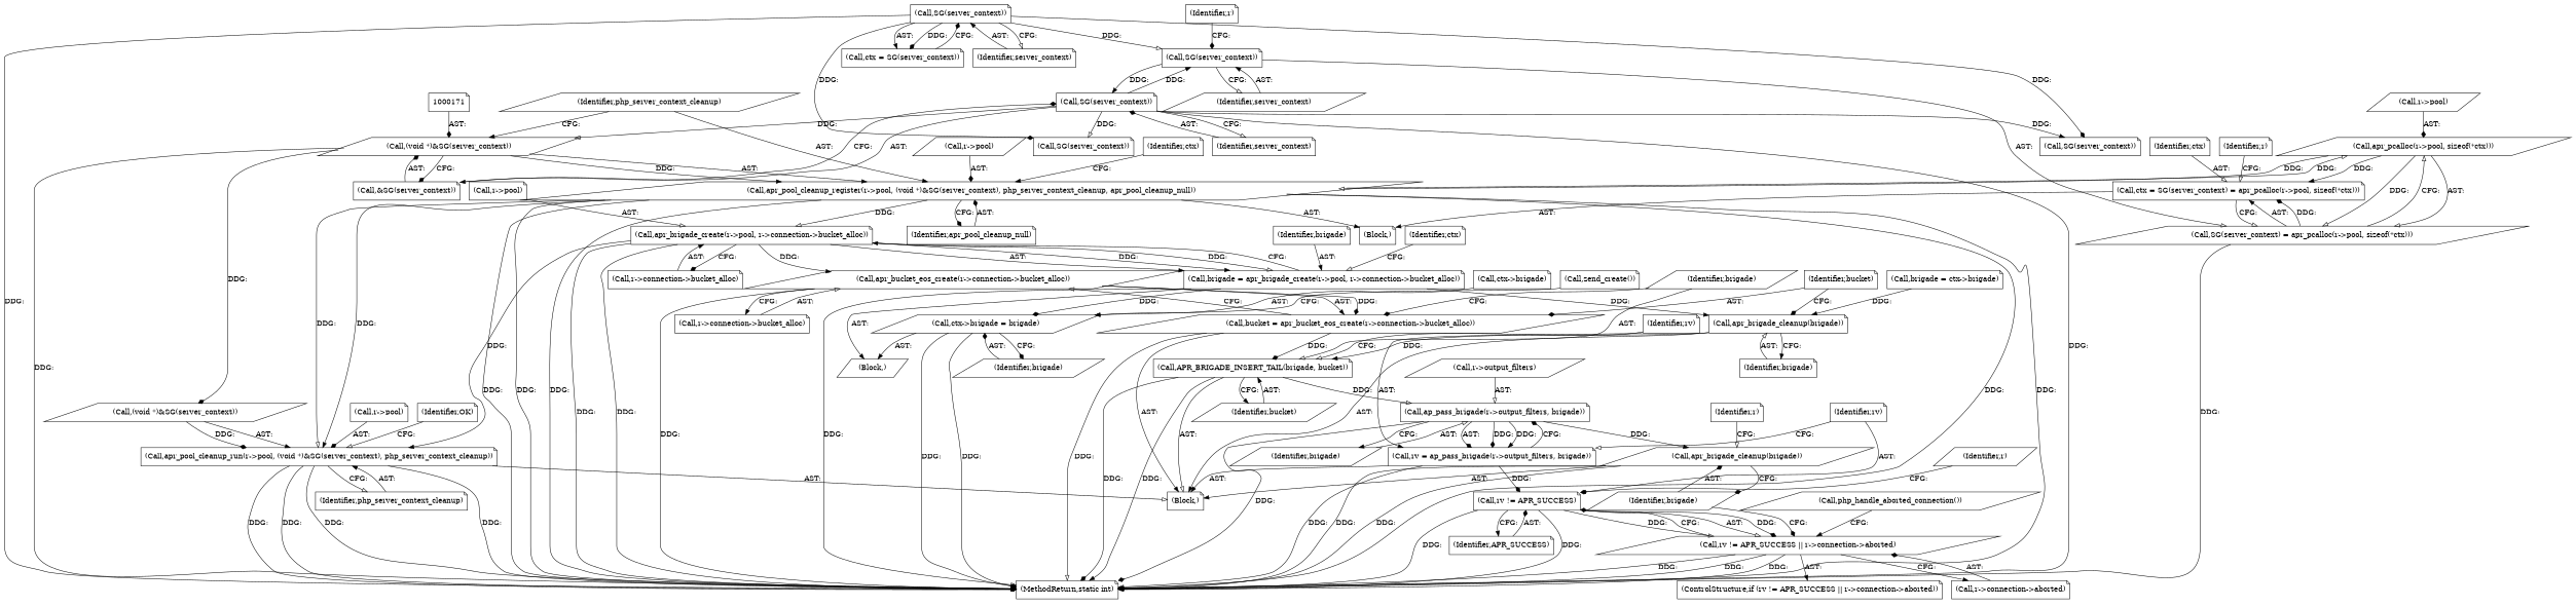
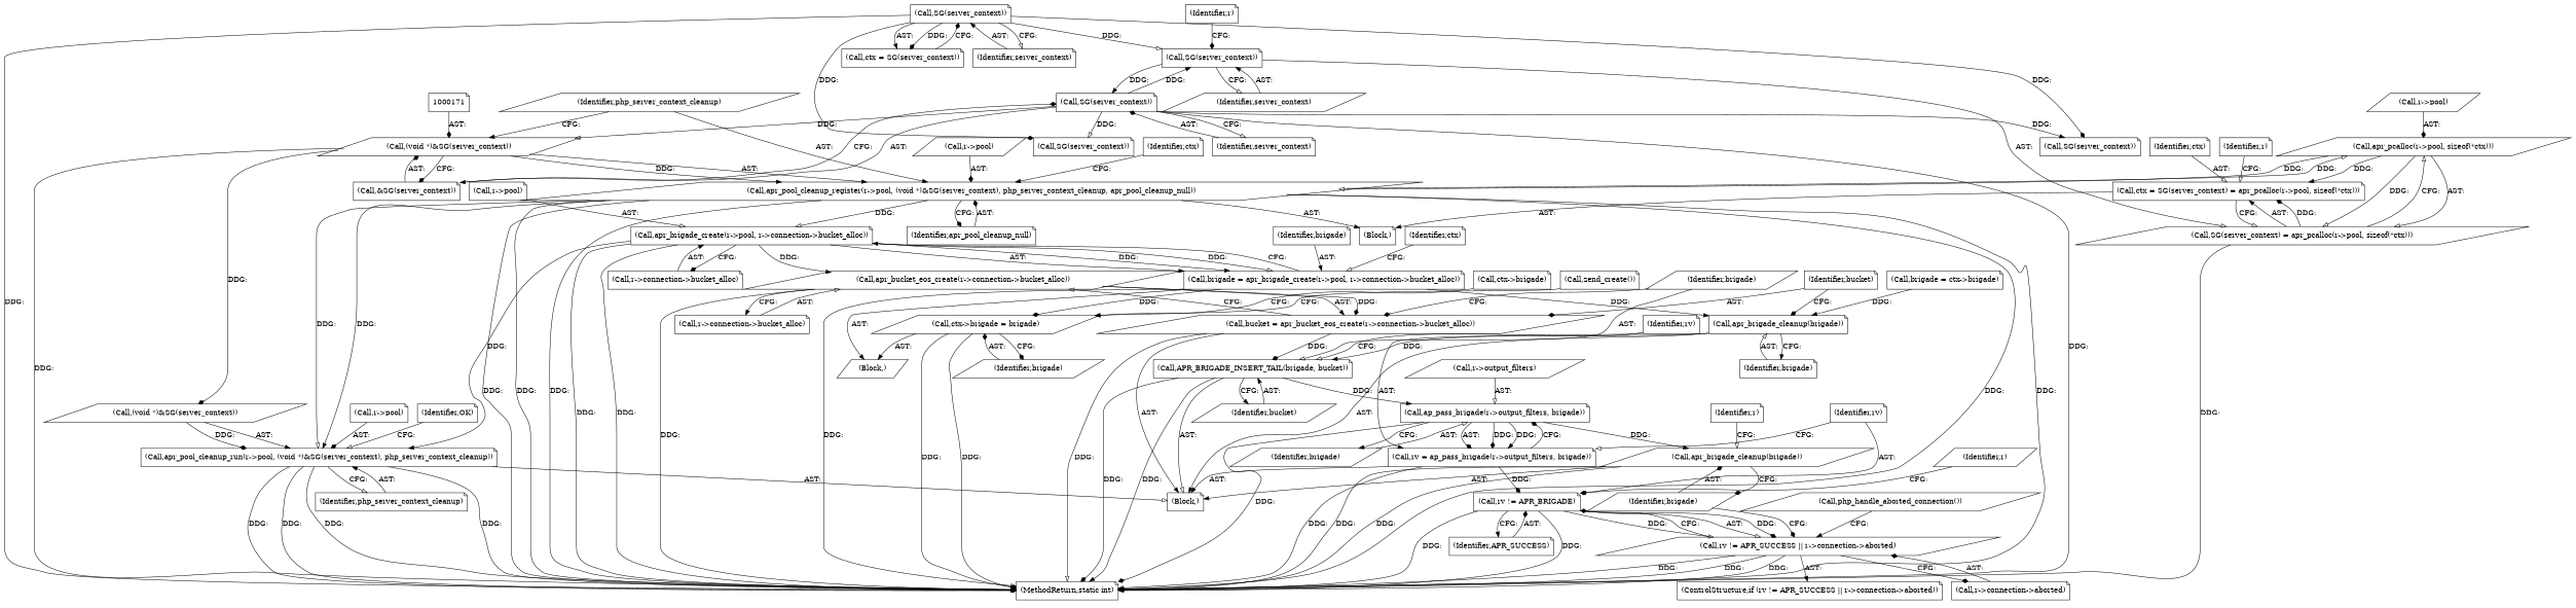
  digraph {
    node [shape=note]
    edge [arrowhead=normal]
    n1 [label="(Call,apr_pcalloc(r->pool, sizeof(*ctx)))" shape=parallelogram]
    n2 [label="(Call,apr_pool_cleanup_register(r->pool, (void *)&SG(server_context), php_server_context_cleanup, apr_pool_cleanup_null))" shape=parallelogram]
    n3 [label="(Call,ctx = SG(server_context) = apr_pcalloc(r->pool, sizeof(*ctx)))"]
    n4 [label="(Call,SG(server_context) = apr_pcalloc(r->pool, sizeof(*ctx)))" shape=parallelogram]
    n5 [label="(Call,apr_brigade_create(r->pool, r->connection->bucket_alloc))"]
    n6 [label="(Call,apr_pool_cleanup_run(r->pool, (void *)&SG(server_context), php_server_context_cleanup))"]
    n7 [label="(Identifier,apr_pool_cleanup_null)"]
    n8 [label="(Block,)"]
    n9 [label="(MethodReturn,static int)"]
    n10 [label="(Call,brigade = apr_brigade_create(r->pool, r->connection->bucket_alloc))"]
    n11 [label="(Call,apr_bucket_eos_create(r->connection->bucket_alloc))" shape=parallelogram]
    n12 [label="(Call,r->connection->bucket_alloc)"]
    n13 [label="(Block,)"]
    n14 [label="(Identifier,php_server_context_cleanup)"]
    n15 [label="(Call,(void *)&SG(server_context))" shape=parallelogram]
    n16 [label="(Call,(void *)&SG(server_context))" shape=parallelogram]
    n17 [label="(Call,&SG(server_context))"]
    n18 [label="(Call,SG(server_context))"]
    n19 [label="(Call,SG(server_context))"]
    n20 [label="(Call,SG(server_context))"]
    n21 [label="(Identifier,server_context)"]
    n22 [label="(Call,SG(server_context))"]
    n23 [label="(Identifier,server_context)" shape=parallelogram]
    n24 [label="(Call,SG(server_context))"]
    n25 [label="(Call,ctx = SG(server_context))"]
    n26 [label="(Identifier,server_context)"]
    n27 [label="(Call,ctx->brigade = brigade)" shape=parallelogram]
    n28 [label="(Call,apr_brigade_cleanup(brigade))"]
    n29 [label="(Block,)" shape=parallelogram]
    n30 [label="(Call,bucket = apr_bucket_eos_create(r->connection->bucket_alloc))" shape=parallelogram]
    n31 [label="(Call,r->connection->bucket_alloc)"]
    n32 [label="(Identifier,brigade)" shape=parallelogram]
    n33 [label="(Call,APR_BRIGADE_INSERT_TAIL(brigade, bucket))"]
    n34 [label="(Identifier,brigade)"]
    n35 [label="(Call,ap_pass_brigade(r->output_filters, brigade))"]
    n36 [label="(Identifier,bucket)" shape=parallelogram]
    n37 [label="(Call,rv = ap_pass_brigade(r->output_filters, brigade))"]
    n38 [label="(Call,apr_brigade_cleanup(brigade))" shape=parallelogram]
    n39 [label="(Identifier,brigade)" shape=parallelogram]
-   n40 [label="(Call,rv != APR_SUCCESS)"]
+   n40 [label="(Call,rv != APR_BRIGADE)"]
    n41 [label="(Identifier,brigade)" shape=parallelogram]
    n42 [label="(Call,rv != APR_SUCCESS || r->connection->aborted)" shape=parallelogram]
    n43 [label="(Identifier,APR_SUCCESS)"]
    n44 [label="(ControlStructure,if (rv != APR_SUCCESS || r->connection->aborted))"]
    n45 [label="(Call,r->connection->aborted)"]
    n46 [label="(Call,ctx->brigade)"]
    n47 [label="(Identifier,php_server_context_cleanup)" shape=parallelogram]
    n48 [label="(Identifier,brigade)"]
    n49 [label="(Identifier,r)"]
    n50 [label="(Call,r->pool)"]
    n51 [label="(Identifier,r)"]
    n52 [label="(Call,r->output_filters)" shape=parallelogram]
    n53 [label="(Identifier,ctx)"]
    n54 [label="(Identifier,r)"]
    n55 [label="(Identifier,ctx)"]
    n56 [label="(Identifier,bucket)"]
    n57 [label="(Call,php_handle_aborted_connection())" shape=parallelogram]
    n58 [label="(Call,r->pool)" shape=parallelogram]
    n59 [label="(Call,r->pool)"]
    n60 [label="(Identifier,rv)"]
    n61 [label="(Identifier,OK)"]
    n62 [label="(Call,zend_create())"]
    n63 [label="(Call,r->pool)" shape=parallelogram]
    n64 [label="(Call,brigade = ctx->brigade)"]
    n65 [label="(Identifier,brigade)" shape=parallelogram]
    n66 [label="(Identifier,rv)"]
    n67 [label="(Identifier,ctx)"]
    n68 [label="(Identifier,r)" shape=parallelogram]
    1000171
    n1 -> n2 [arrowhead=onormal label="DDG: "]
    n1 -> n3 [label="DDG: "]
    n1 -> n4 [arrowhead=onormal label="AST: "]
    n1 -> n4 [arrowhead=onormal label="DDG: "]
    n2 -> n1 [arrowhead=onormal label="DDG: "]
    n2 -> n5 [arrowhead=onormal label="DDG: "]
    n2 -> n6 [arrowhead=onormal label="DDG: "]
    n2 -> n6 [label="DDG: "]
    n2 -> n7 [arrowhead=diamond label="CFG: "]
    n2 -> n8 [label="AST: "]
    n2 -> n9 [arrowhead=onormal label="DDG: "]
    n2 -> n9 [arrowhead=onormal label="DDG: "]
    n2 -> n9 [arrowhead=onormal label="DDG: "]
    n2 -> n9 [arrowhead=onormal label="DDG: "]
    n2 -> n9 [arrowhead=diamond label="DDG: "]
    n3 -> n4 [arrowhead=onormal label="CFG: "]
    n3 -> n8 [label="AST: "]
    n4 -> n1 [arrowhead=onormal label="CFG: "]
    n4 -> n3 [label="AST: "]
    n4 -> n3 [arrowhead=diamond label="DDG: "]
    n4 -> n9 [arrowhead=diamond label="DDG: "]
    n5 -> n6 [label="DDG: "]
    n5 -> n9 [arrowhead=diamond label="DDG: "]
    n5 -> n9 [arrowhead=diamond label="DDG: "]
    n5 -> n10 [label="AST: "]
    n5 -> n10 [label="DDG: "]
    n5 -> n10 [arrowhead=onormal label="DDG: "]
    n5 -> n11 [label="DDG: "]
    n5 -> n12 [arrowhead=diamond label="CFG: "]
    n6 -> n9 [label="DDG: "]
    n6 -> n9 [arrowhead=onormal label="DDG: "]
    n6 -> n9 [arrowhead=diamond label="DDG: "]
    n6 -> n9 [label="DDG: "]
    n6 -> n13 [arrowhead=onormal label="AST: "]
    n6 -> n14 [arrowhead=onormal label="CFG: "]
    n7 -> n2 [arrowhead=diamond label="AST: "]
    n10 -> n5 [label="CFG: "]
    n10 -> n9 [arrowhead=onormal label="DDG: "]
    n10 -> n27 [arrowhead=diamond label="DDG: "]
    n10 -> n28 [label="DDG: "]
    n10 -> n29 [label="AST: "]
    n11 -> n9 [arrowhead=diamond label="DDG: "]
    n11 -> n30 [label="AST: "]
    n11 -> n30 [arrowhead=diamond label="DDG: "]
    n11 -> n31 [label="CFG: "]
    n12 -> n5 [label="AST: "]
    n14 -> n6 [label="AST: "]
    n15 -> n2 [label="AST: "]
    n15 -> n2 [label="DDG: "]
    n15 -> n9 [label="DDG: "]
    n15 -> n16 [arrowhead=diamond label="DDG: "]
    n15 -> n17 [arrowhead=diamond label="CFG: "]
    n16 -> n6 [label="AST: "]
    n16 -> n6 [arrowhead=diamond label="DDG: "]
    n17 -> n15 [arrowhead=diamond label="AST: "]
    n17 -> n18 [arrowhead=diamond label="CFG: "]
    n18 -> n9 [label="DDG: "]
    n18 -> n15 [arrowhead=onormal label="DDG: "]
    n18 -> n17 [label="AST: "]
    n18 -> n19 [label="DDG: "]
    n18 -> n20 [label="DDG: "]
    n18 -> n21 [arrowhead=onormal label="CFG: "]
    n18 -> n22 [arrowhead=onormal label="DDG: "]
    n19 -> n4 [arrowhead=onormal label="AST: "]
    n19 -> n18 [label="DDG: "]
    n19 -> n23 [arrowhead=onormal label="CFG: "]
    n21 -> n18 [arrowhead=diamond label="AST: "]
    n23 -> n19 [label="AST: "]
    n24 -> n9 [arrowhead=diamond label="DDG: "]
    n24 -> n19 [arrowhead=onormal label="DDG: "]
    n24 -> n20 [arrowhead=diamond label="DDG: "]
    n24 -> n22 [arrowhead=diamond label="DDG: "]
    n24 -> n25 [label="AST: "]
    n24 -> n25 [arrowhead=diamond label="DDG: "]
    n24 -> n26 [arrowhead=onormal label="CFG: "]
    n25 -> n24 [arrowhead=diamond label="CFG: "]
    n26 -> n24 [label="AST: "]
    n27 -> n9 [arrowhead=diamond label="DDG: "]
    n27 -> n9 [label="DDG: "]
    n27 -> n29 [label="AST: "]
    n27 -> n32 [arrowhead=diamond label="CFG: "]
    n28 -> n13 [label="AST: "]
    n28 -> n33 [label="DDG: "]
    n28 -> n34 [label="CFG: "]
    n30 -> n9 [arrowhead=onormal label="DDG: "]
    n30 -> n11 [arrowhead=onormal label="CFG: "]
    n30 -> n13 [label="AST: "]
    n30 -> n33 [arrowhead=diamond label="DDG: "]
    n31 -> n11 [arrowhead=onormal label="AST: "]
    n32 -> n27 [arrowhead=diamond label="AST: "]
    n33 -> n9 [arrowhead=diamond label="DDG: "]
    n33 -> n9 [label="DDG: "]
    n33 -> n13 [arrowhead=onormal label="AST: "]
-   n33 -> n35 [arrowhead=onormal label="DDG: "]
+   n33 -> n35 [label="DDG: "]
    n33 -> n36 [label="CFG: "]
    n34 -> n28 [arrowhead=onormal label="AST: "]
    n35 -> n9 [arrowhead=diamond label="DDG: "]
    n35 -> n37 [arrowhead=diamond label="AST: "]
    n35 -> n37 [arrowhead=diamond label="DDG: "]
    n35 -> n37 [label="DDG: "]
    n35 -> n38 [label="DDG: "]
    n35 -> n39 [label="CFG: "]
    n36 -> n33 [label="AST: "]
    n37 -> n9 [arrowhead=onormal label="DDG: "]
    n37 -> n13 [label="AST: "]
    n37 -> n35 [arrowhead=diamond label="CFG: "]
    n37 -> n40 [arrowhead=diamond label="DDG: "]
    n38 -> n9 [arrowhead=onormal label="DDG: "]
    n38 -> n9 [label="DDG: "]
    n38 -> n13 [label="AST: "]
    n38 -> n41 [arrowhead=diamond label="CFG: "]
    n39 -> n35 [arrowhead=onormal label="AST: "]
    n40 -> n9 [label="DDG: "]
    n40 -> n9 [arrowhead=onormal label="DDG: "]
    n40 -> n42 [arrowhead=onormal label="AST: "]
    n40 -> n42 [arrowhead=diamond label="DDG: "]
    n40 -> n42 [arrowhead=onormal label="DDG: "]
    n40 -> n43 [label="CFG: "]
    n41 -> n38 [arrowhead=diamond label="AST: "]
    n41 -> n42 [arrowhead=diamond label="CFG: "]
    n42 -> n9 [label="DDG: "]
    n42 -> n9 [arrowhead=onormal label="DDG: "]
    n42 -> n9 [label="DDG: "]
    n42 -> n40 [arrowhead=diamond label="CFG: "]
    n42 -> n44 [label="AST: "]
-   n42 -> n45 [label="CFG: "]
+   n42 -> n45 [arrowhead=diamond label="CFG: "]
    n43 -> n40 [arrowhead=diamond label="AST: "]
    n45 -> n42 [arrowhead=diamond label="AST: "]
-   n46 -> n27 [label="AST: "]
+   n46 -> n27 [label="CFG: "]
    n47 -> n2 [label="AST: "]
    n47 -> n15 [label="CFG: "]
    n48 -> n10 [label="AST: "]
    n49 -> n38 [arrowhead=onormal label="CFG: "]
    n50 -> n5 [arrowhead=onormal label="AST: "]
    n51 -> n3 [arrowhead=onormal label="CFG: "]
    n52 -> n35 [arrowhead=onormal label="AST: "]
    n53 -> n3 [arrowhead=onormal label="AST: "]
    n54 -> n19 [arrowhead=diamond label="CFG: "]
    n55 -> n10 [arrowhead=onormal label="CFG: "]
    n56 -> n28 [arrowhead=diamond label="CFG: "]
    n56 -> n30 [arrowhead=diamond label="AST: "]
    n57 -> n42 [label="CFG: "]
    n58 -> n1 [arrowhead=diamond label="AST: "]
    n59 -> n6 [arrowhead=diamond label="AST: "]
    n60 -> n37 [arrowhead=onormal label="CFG: "]
    n60 -> n40 [arrowhead=diamond label="AST: "]
    n61 -> n6 [arrowhead=onormal label="CFG: "]
    n62 -> n27 [label="CFG: "]
    n63 -> n2 [arrowhead=diamond label="AST: "]
    n64 -> n28 [label="DDG: "]
    n65 -> n30 [arrowhead=diamond label="CFG: "]
    n65 -> n33 [arrowhead=onormal label="AST: "]
    n66 -> n33 [arrowhead=onormal label="CFG: "]
    n66 -> n37 [label="AST: "]
    n67 -> n2 [label="CFG: "]
    n68 -> n40 [label="CFG: "]
    1000171 -> n15 [arrowhead=diamond label="AST: "]
  }
